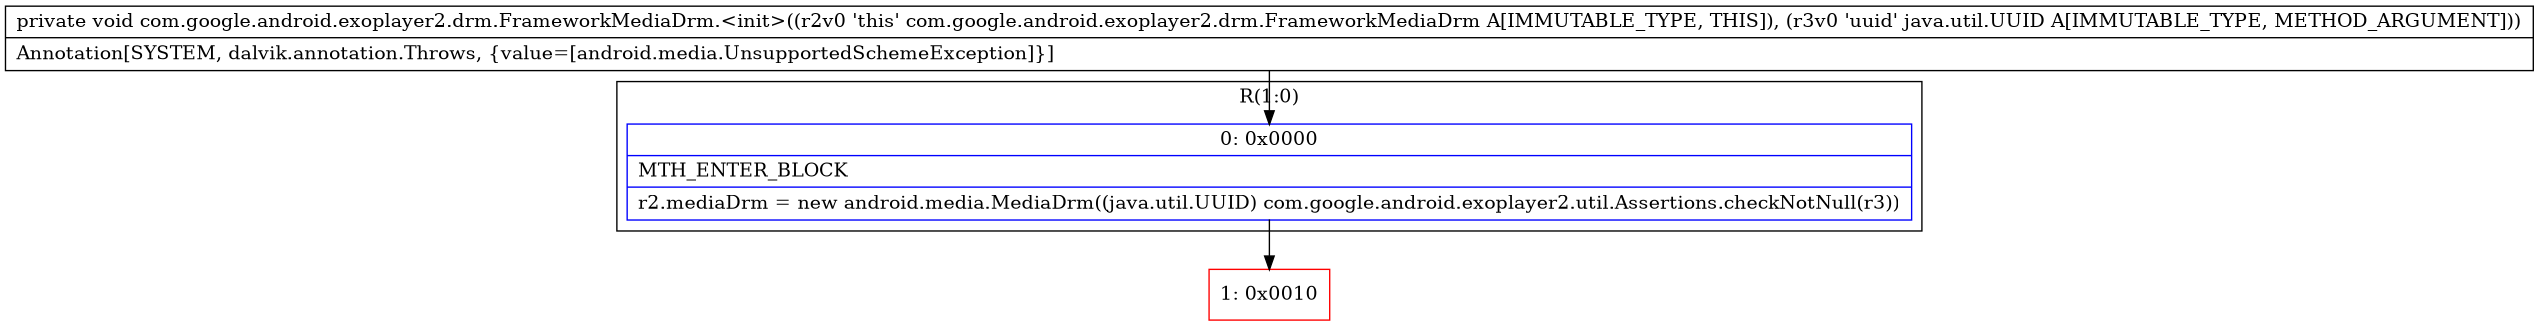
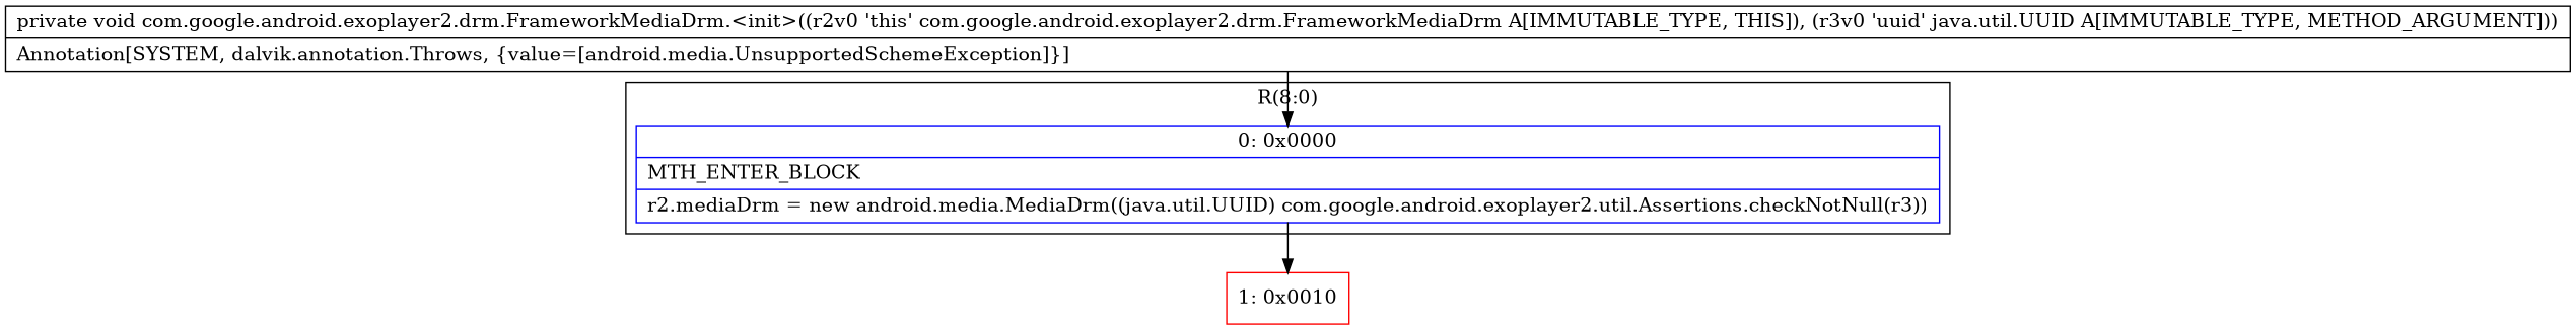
  digraph {
    node [shape=record]
    n1 [color=blue label="{0\:\ 0x0000|MTH_ENTER_BLOCK\l|r2.mediaDrm = new android.media.MediaDrm((java.util.UUID) com.google.android.exoplayer2.util.Assertions.checkNotNull(r3))\l}"]
    n2 [color=red label="{1\:\ 0x0010}"]
    n3 [label="{private void com.google.android.exoplayer2.drm.FrameworkMediaDrm.\<init\>((r2v0 'this' com.google.android.exoplayer2.drm.FrameworkMediaDrm A[IMMUTABLE_TYPE, THIS]), (r3v0 'uuid' java.util.UUID A[IMMUTABLE_TYPE, METHOD_ARGUMENT]))  | Annotation[SYSTEM, dalvik.annotation.Throws, \{value=[android.media.UnsupportedSchemeException]\}]\l}"]
    subgraph cluster_1 {
-     label="R(1:0)"
+     label="R(8:0)"
      n1
    }
    n1 -> n2
    n3 -> n1
  }
